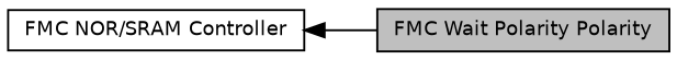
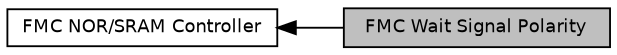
  digraph {
    rankdir=LR
    node [color=black fontname=Helvetica fontsize=10 shape=record style=filled]
    n1 [fillcolor=white height=0.2 label="FMC NOR/SRAM Controller" width=0.4]
-   n2 [fillcolor=grey75 fontcolor=black height=0.2 label="FMC Wait Polarity Polarity" width=0.4]
+   n2 [fillcolor=grey75 fontcolor=black height=0.2 label="FMC Wait Signal Polarity" width=0.4]
    n1 -> n2 [dir=back fontname=Helvetica fontsize=10 labelfontname=Helvetica labelfontsize=10 shape=plaintext style=solid]
  }
